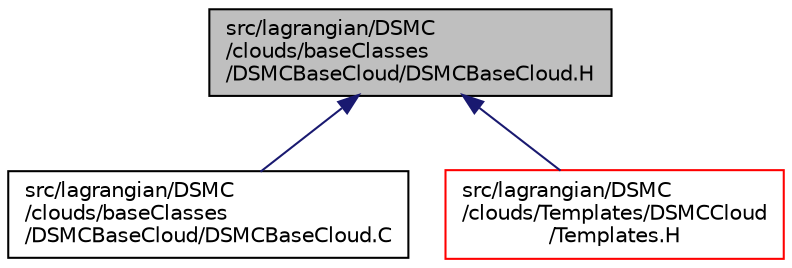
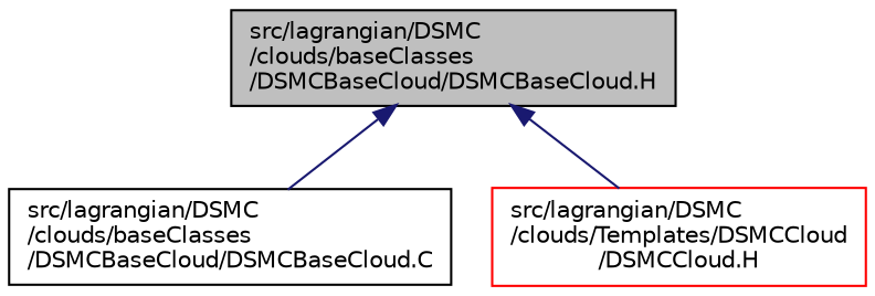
  digraph {
    node [color=black fontname=Helvetica fontsize=10 shape=record]
    edge [color=midnightblue dir=back fontname=Helvetica fontsize=10 labelfontname=Helvetica labelfontsize=10 style=solid]
    n1 [fillcolor=grey75 fontcolor=black height=0.2 label="src/lagrangian/DSMC\l/clouds/baseClasses\l/DSMCBaseCloud/DSMCBaseCloud.H" style=filled width=0.4]
    n2 [height=0.2 label="src/lagrangian/DSMC\l/clouds/baseClasses\l/DSMCBaseCloud/DSMCBaseCloud.C" width=0.4]
-   n3 [color=red height=0.2 label="src/lagrangian/DSMC\l/clouds/Templates/DSMCCloud\l/Templates.H" width=0.4]
+   n3 [color=red height=0.2 label="src/lagrangian/DSMC\l/clouds/Templates/DSMCCloud\l/DSMCCloud.H" width=0.4]
    n1 -> n2
    n1 -> n3
  }
